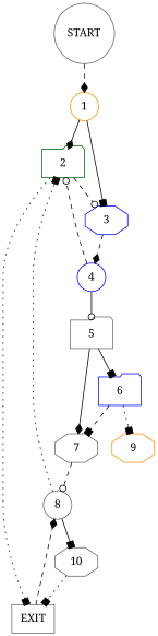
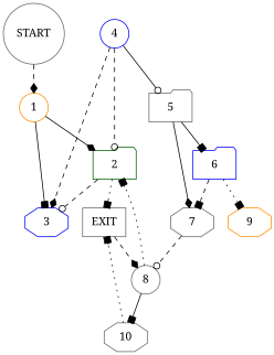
  digraph {
    fontname="Noto Serif"
    node [color=gray40 fontname="Noto Serif" shape=circle]
    edge [arrowhead=box fontname="Noto Serif" style=dashed]
    n1 [label=START]
    1 [color=darkorange]
    2 [color=darkgreen shape=folder]
    3 [color=blue shape=octagon]
    n5 [label=EXIT shape=box]
    8
    4 [color=blue]
    5 [shape=folder]
    6 [color=blue shape=folder]
    7 [shape=octagon]
    9 [color=darkorange shape=octagon]
    10 [shape=octagon]
    n1 -> 1 [arrowhead=diamond]
    1 -> 2 [arrowhead=diamond style=solid]
    1 -> 3 [style=solid]
    2 -> 3 [arrowhead=odot]
    2 -> n5 [style=dotted]
-   3 -> 4 [arrowhead=diamond]
+   4 -> 3 [arrowhead=diamond]
    n5 -> 8 [arrowhead=diamond]
    8 -> 2 [style=dotted]
    8 -> 10 [style=solid]
    4 -> 2 [arrowhead=odot]
    4 -> 5 [arrowhead=odot style=solid]
    5 -> 6 [style=solid]
    5 -> 7 [arrowhead=diamond style=solid]
    6 -> 7
    6 -> 9 [style=dotted]
    7 -> 8 [arrowhead=odot]
    10 -> n5 [style=dotted]
  }
